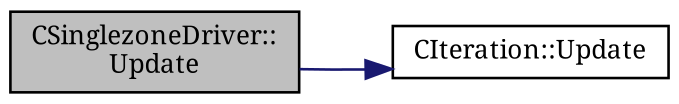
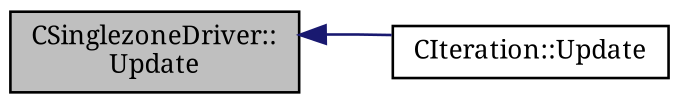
  digraph {
    rankdir=LR
    fontname="Noto Serif"
    node [color=black fontname="Noto Serif" fontsize=10 shape=record style=filled]
    n1 [fillcolor=grey75 fontcolor=black height=0.2 label="CSinglezoneDriver::\lUpdate" width=0.4]
    n2 [fillcolor=white height=0.2 label="CIteration::Update" width=0.4]
-   n1 -> n2 [color=midnightblue fontname="Noto Serif" fontsize=10 labelfontname=Helvetica labelfontsize=10 style=solid]
+   n2 -> n1 [color=midnightblue fontname="Noto Serif" fontsize=10 labelfontname=Helvetica labelfontsize=10 style=solid]
  }
